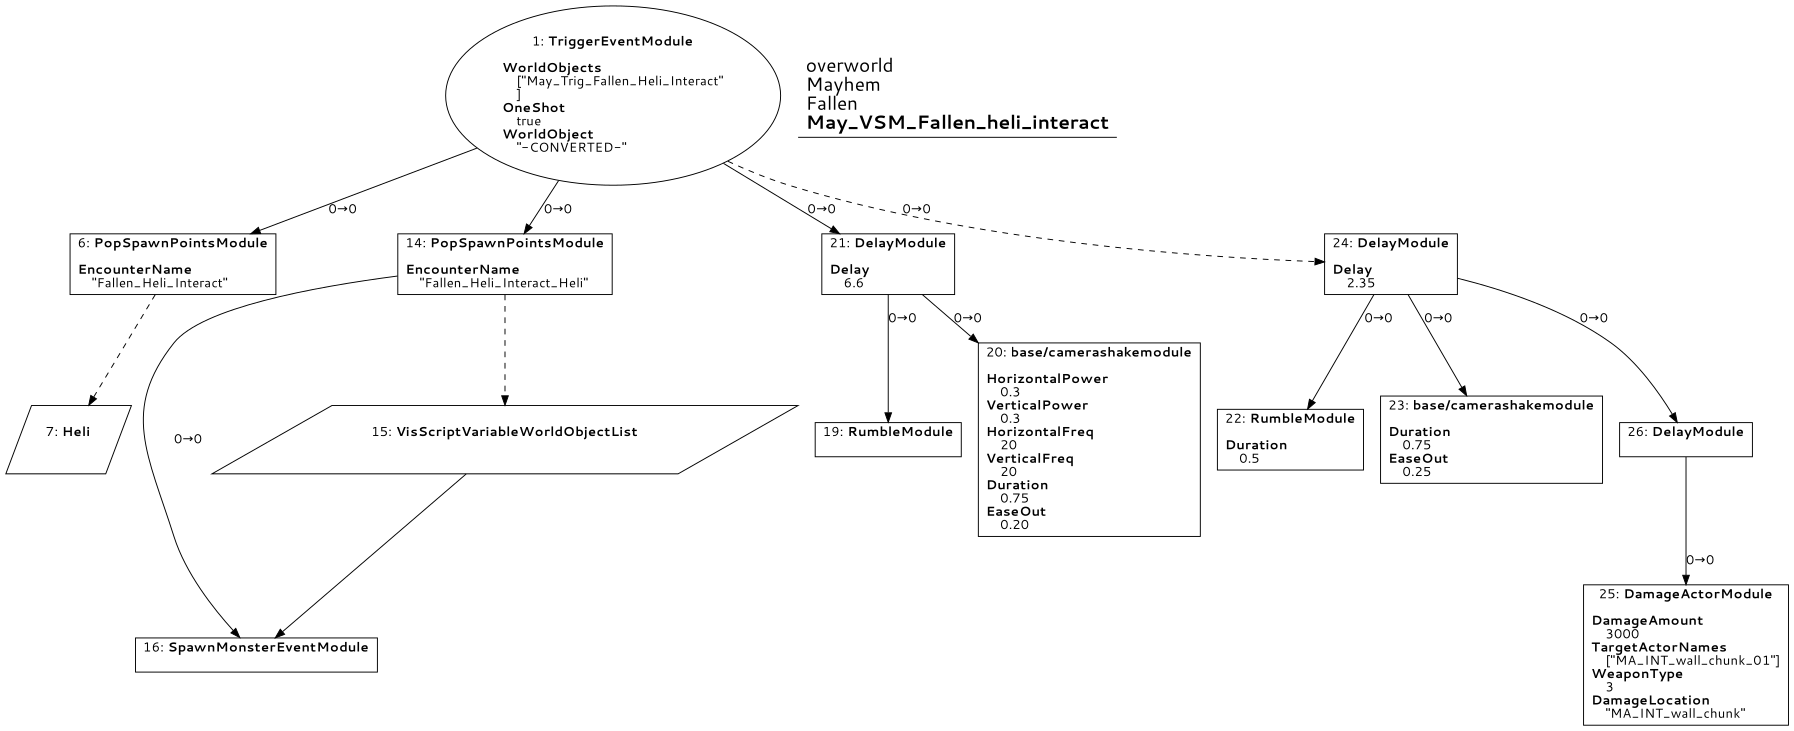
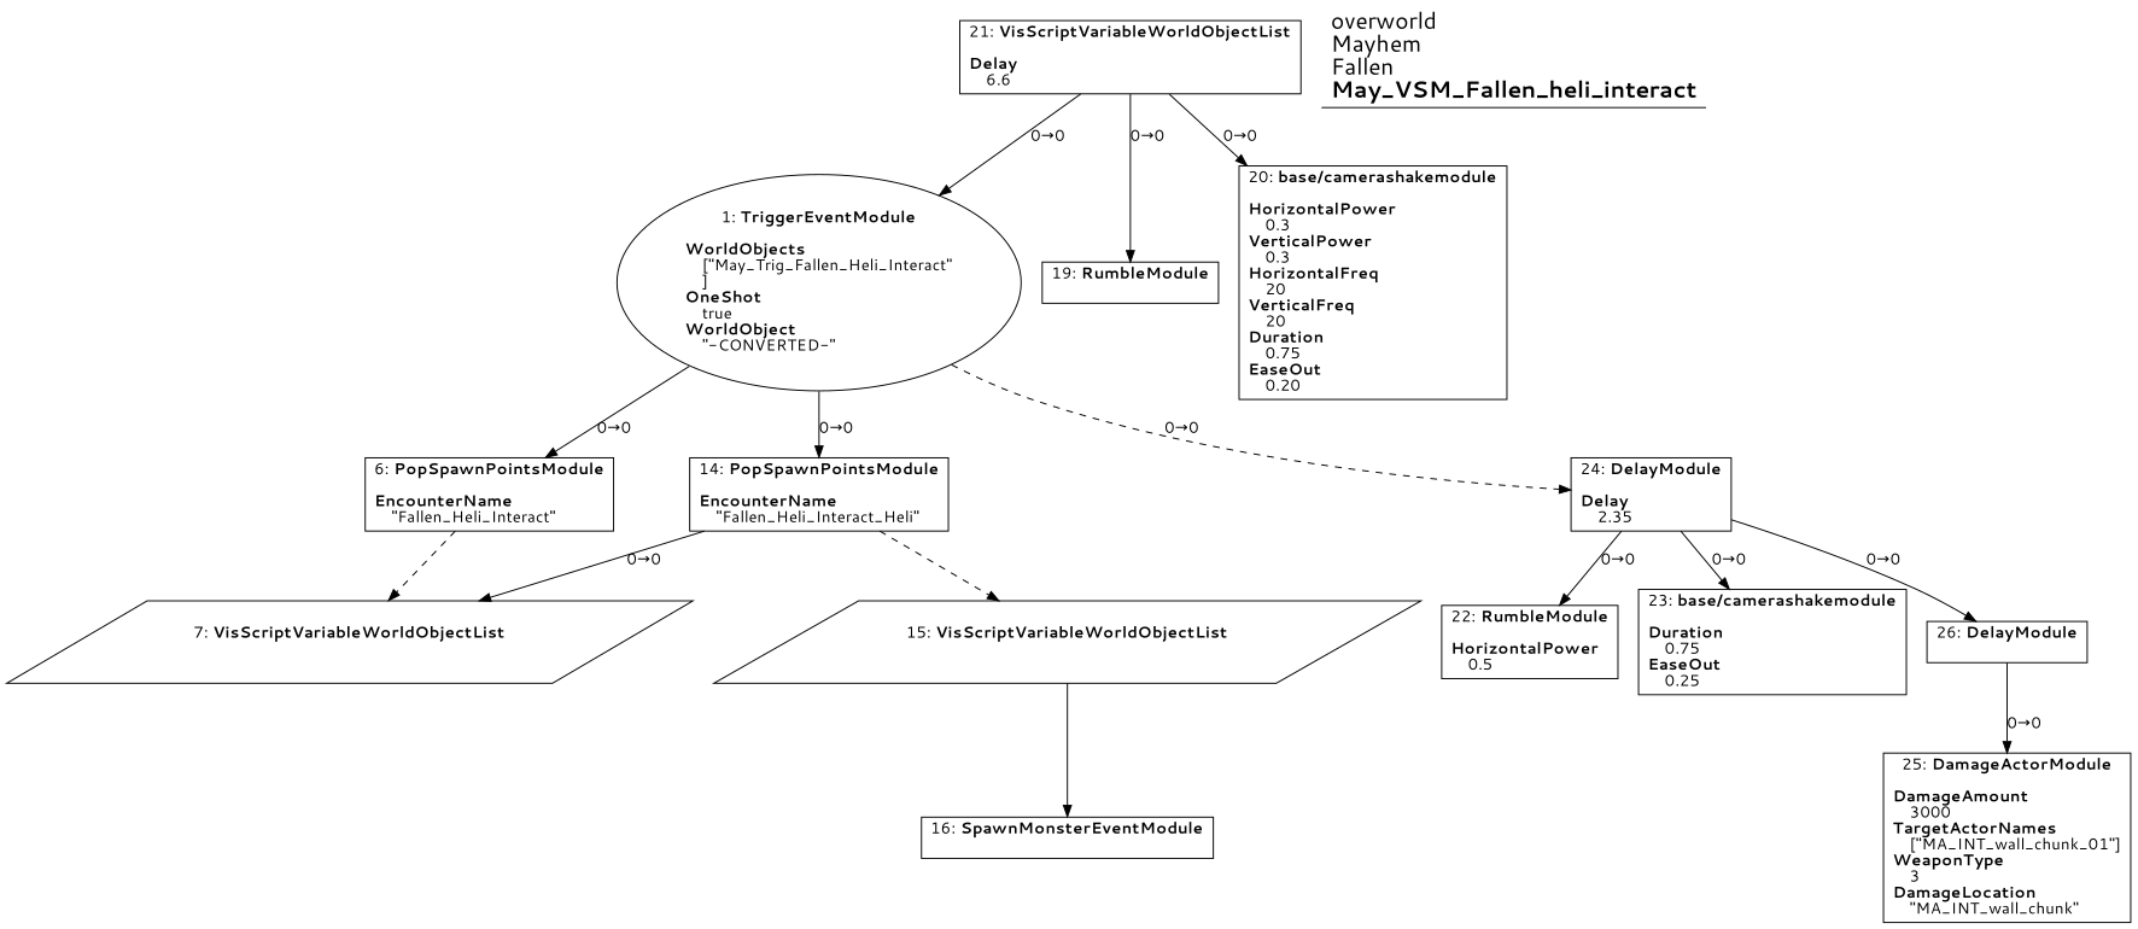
  digraph {
    fontname="Segoe UI"
    splines=spline
    node [fontname="Segoe UI" shape=box]
    edge [fontname="Segoe UI"]
    n1 [label=<1: <b>TriggerEventModule</b><br/><br/><b>WorldObjects</b><br align="left"/>    [&quot;May_Trig_Fallen_Heli_Interact&quot;<br align="left"/>    ]<br align="left"/><b>OneShot</b><br align="left"/>    true<br align="left"/><b>WorldObject</b><br align="left"/>    &quot;-CONVERTED-&quot;<br align="left"/>> shape=oval]
    n2 [label=<6: <b>PopSpawnPointsModule</b><br/><br/><b>EncounterName</b><br align="left"/>    &quot;Fallen_Heli_Interact&quot;<br align="left"/>>]
    n3 [label=<14: <b>PopSpawnPointsModule</b><br/><br/><b>EncounterName</b><br align="left"/>    &quot;Fallen_Heli_Interact_Heli&quot;<br align="left"/>>]
-   n4 [label=<21: <b>DelayModule</b><br/><br/><b>Delay</b><br align="left"/>    6.6<br align="left"/>>]
+   n4 [label=<21: <b>VisScriptVariableWorldObjectList</b><br/><br/><b>Delay</b><br align="left"/>    6.6<br align="left"/>>]
    n5 [label=<24: <b>DelayModule</b><br/><br/><b>Delay</b><br align="left"/>    2.35<br align="left"/>>]
-   n6 [label=<7: <b>Heli</b><br/><br/>> shape=parallelogram]
+   n6 [label=<7: <b>VisScriptVariableWorldObjectList</b><br/><br/>> shape=parallelogram]
    n7 [label=<16: <b>SpawnMonsterEventModule</b><br/><br/>>]
    n8 [label=<15: <b>VisScriptVariableWorldObjectList</b><br/><br/>> shape=parallelogram]
    n9 [label=<19: <b>RumbleModule</b><br/><br/>>]
    n10 [label=<20: <b>base/camerashakemodule</b><br/><br/><b>HorizontalPower</b><br align="left"/>    0.3<br align="left"/><b>VerticalPower</b><br align="left"/>    0.3<br align="left"/><b>HorizontalFreq</b><br align="left"/>    20<br align="left"/><b>VerticalFreq</b><br align="left"/>    20<br align="left"/><b>Duration</b><br align="left"/>    0.75<br align="left"/><b>EaseOut</b><br align="left"/>    0.20<br align="left"/>>]
-   n11 [label=<22: <b>RumbleModule</b><br/><br/><b>Duration</b><br align="left"/>    0.5<br align="left"/>>]
+   n11 [label=<22: <b>RumbleModule</b><br/><br/><b>HorizontalPower</b><br align="left"/>    0.5<br align="left"/>>]
    n12 [label=<23: <b>base/camerashakemodule</b><br/><br/><b>Duration</b><br align="left"/>    0.75<br align="left"/><b>EaseOut</b><br align="left"/>    0.25<br align="left"/>>]
    n13 [label=<26: <b>DelayModule</b><br/><br/>>]
    n14 [label=<25: <b>DamageActorModule</b><br/><br/><b>DamageAmount</b><br align="left"/>    3000<br align="left"/><b>TargetActorNames</b><br align="left"/>    [&quot;MA_INT_wall_chunk_01&quot;]<br align="left"/><b>WeaponType</b><br align="left"/>    3<br align="left"/><b>DamageLocation</b><br align="left"/>    &quot;MA_INT_wall_chunk&quot;<br align="left"/>>]
    n15 [label=<<font point-size="20">overworld<br align="left"/>Mayhem<br align="left"/>Fallen<br align="left"/><b>May_VSM_Fallen_heli_interact</b><br align="left"/></font>> shape=underline]
    n1 -> n2 [label="0→0"]
    n1 -> n3 [label="0→0"]
-   n1 -> n4 [label="0→0"]
+   n4 -> n1 [label="0→0"]
    n1 -> n5 [label="0→0" style=dashed]
    n2 -> n6 [style=dashed]
-   n3 -> n7 [label="0→0"]
+   n3 -> n6 [label="0→0"]
    n3 -> n8 [style=dashed]
    n4 -> n9 [label="0→0"]
    n4 -> n10 [label="0→0"]
    n5 -> n11 [label="0→0"]
    n5 -> n12 [label="0→0"]
    n5 -> n13 [label="0→0"]
    n8 -> n7 [style=solid]
    n13 -> n14 [label="0→0"]
  }
